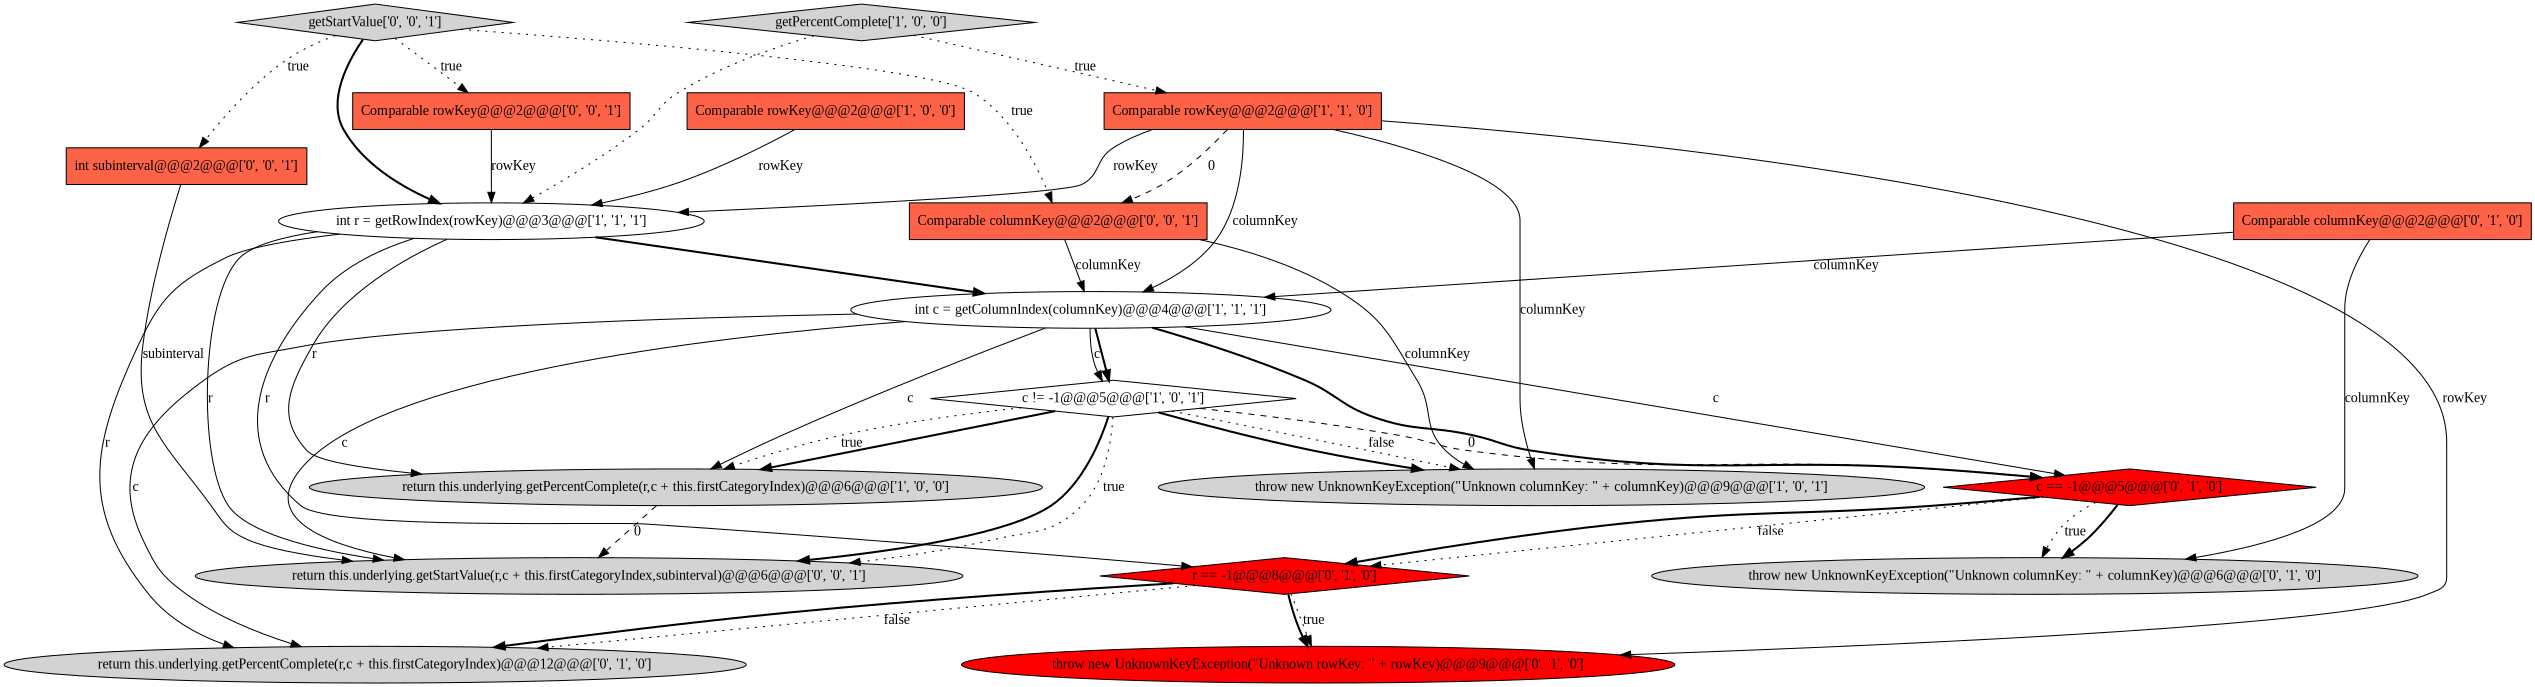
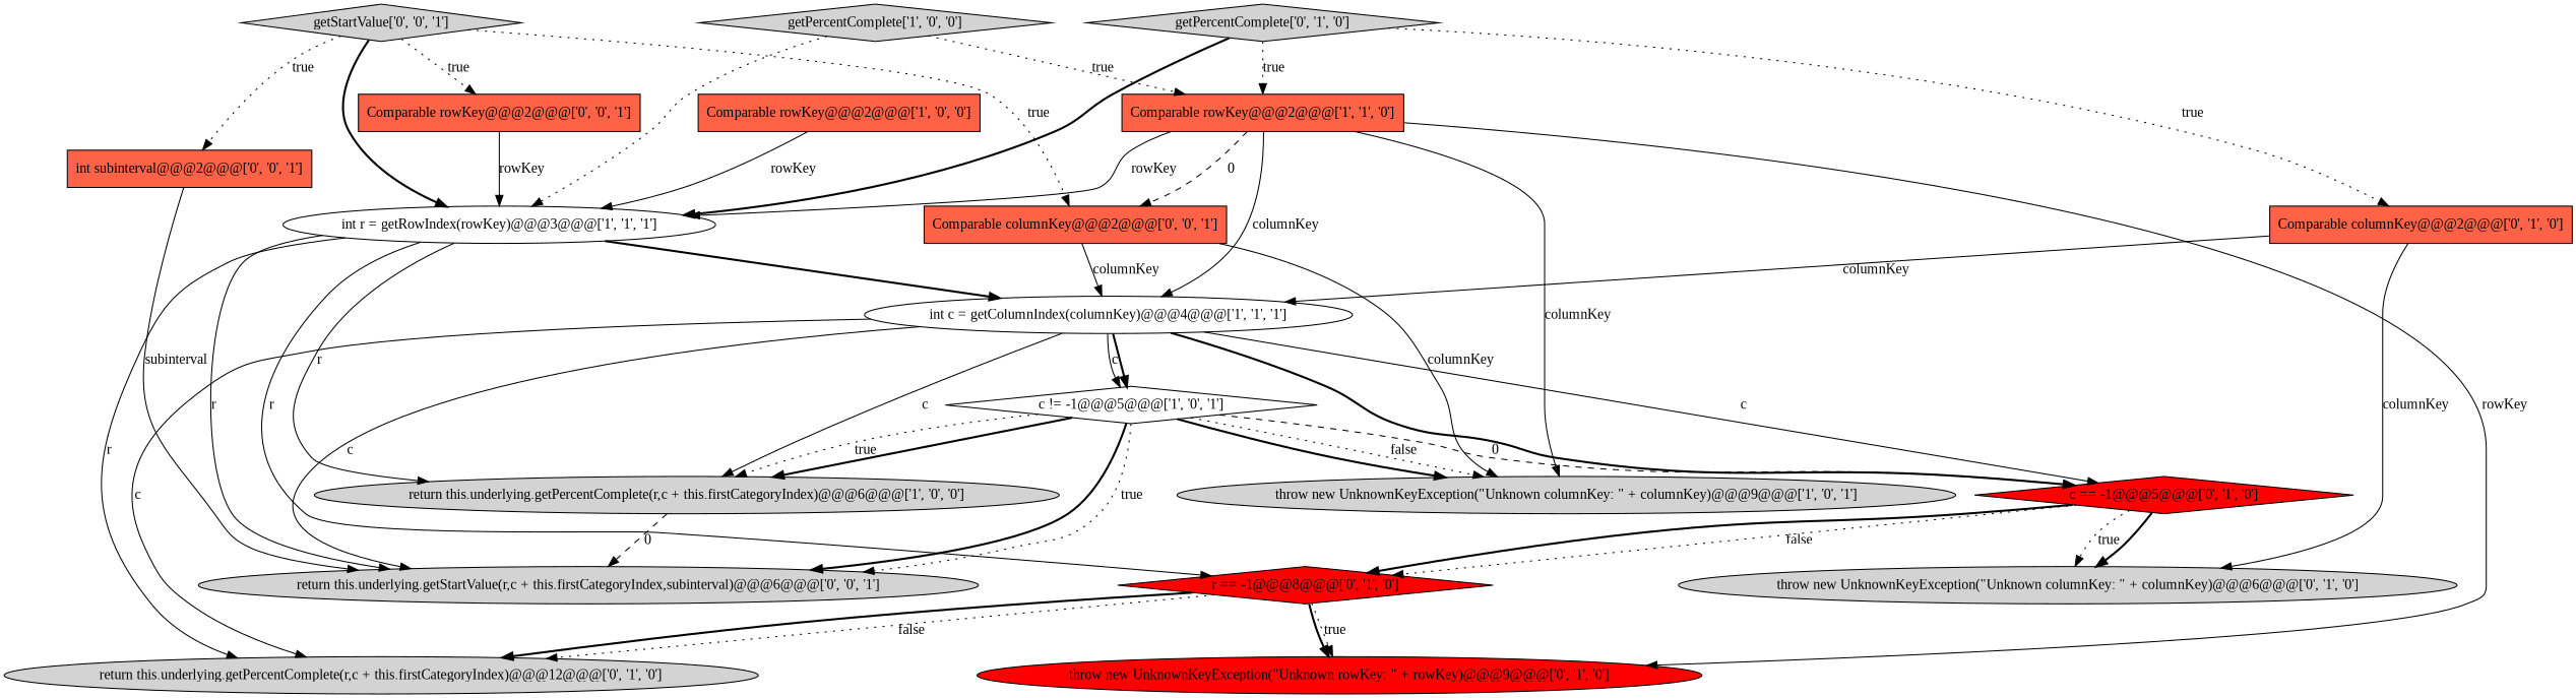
  digraph {
    fontname="Liberation Serif"
    node [fillcolor=lightgray fontname="Liberation Serif" shape=ellipse style=filled]
    edge [fontname="Liberation Serif" style=solid]
    n1 [label="return this.underlying.getPercentComplete(r,c + this.firstCategoryIndex)@@@12@@@['0', '1', '0']"]
    n2 [label="getPercentComplete['1', '0', '0']" shape=diamond]
    n3 [fillcolor=white label="int r = getRowIndex(rowKey)@@@3@@@['1', '1', '1']"]
    n4 [fillcolor=tomato label="Comparable rowKey@@@2@@@['1', '1', '0']" shape=box]
    n5 [fillcolor=tomato label="Comparable rowKey@@@2@@@['1', '0', '0']" shape=box]
    n6 [fillcolor=red label="r == -1@@@8@@@['0', '1', '0']" shape=diamond]
    n7 [label="return this.underlying.getStartValue(r,c + this.firstCategoryIndex,subinterval)@@@6@@@['0', '0', '1']"]
    n8 [fillcolor=white label="int c = getColumnIndex(columnKey)@@@4@@@['1', '1', '1']"]
    n9 [label="return this.underlying.getPercentComplete(r,c + this.firstCategoryIndex)@@@6@@@['1', '0', '0']"]
    n10 [fillcolor=red label="throw new UnknownKeyException(\"Unknown rowKey: \" + rowKey)@@@9@@@['0', '1', '0']"]
    n11 [fillcolor=tomato label="Comparable columnKey@@@2@@@['0', '0', '1']" shape=box]
    n12 [label="throw new UnknownKeyException(\"Unknown columnKey: \" + columnKey)@@@9@@@['1', '0', '1']"]
    n13 [label="throw new UnknownKeyException(\"Unknown columnKey: \" + columnKey)@@@6@@@['0', '1', '0']"]
    n14 [fillcolor=tomato label="Comparable rowKey@@@2@@@['0', '0', '1']" shape=box]
    n15 [fillcolor=tomato label="int subinterval@@@2@@@['0', '0', '1']" shape=box]
    n16 [fillcolor=red label="c == -1@@@5@@@['0', '1', '0']" shape=diamond]
    n17 [fillcolor=white label="c != -1@@@5@@@['1', '0', '1']" shape=diamond]
    n18 [label="getStartValue['0', '0', '1']" shape=diamond]
+   n19 [label="getPercentComplete['0', '1', '0']" shape=diamond]
    n20 [fillcolor=tomato label="Comparable columnKey@@@2@@@['0', '1', '0']" shape=box]
    n2 -> n3 [style=dotted]
    n2 -> n4 [label=true style=dotted]
    n3 -> n1 [label=r]
    n3 -> n6 [label=r]
    n3 -> n7 [label=r]
    n3 -> n8 [style=bold]
    n3 -> n9 [label=r]
    n4 -> n3 [label=rowKey]
    n4 -> n8 [label=columnKey]
    n4 -> n10 [label=rowKey]
    n4 -> n11 [label=0 style=dashed]
    n4 -> n12 [label=columnKey]
    n5 -> n3 [label=rowKey]
    n6 -> n1 [style=bold]
    n6 -> n1 [label=false style=dotted]
    n6 -> n10 [label=true style=dotted]
    n6 -> n10 [style=bold]
    n8 -> n1 [label=c]
    n8 -> n7 [label=c]
    n8 -> n9 [label=c]
    n8 -> n16 [style=bold]
    n8 -> n16 [label=c]
    n8 -> n17 [style=bold]
    n8 -> n17 [label=c]
    n9 -> n7 [label=0 style=dashed]
    n11 -> n8 [label=columnKey]
    n11 -> n12 [label=columnKey]
    n14 -> n3 [label=rowKey]
    n15 -> n7 [label=subinterval]
    n16 -> n6 [style=bold]
    n16 -> n6 [label=false style=dotted]
    n16 -> n13 [label=true style=dotted]
    n16 -> n13 [style=bold]
    n17 -> n7 [style=bold]
    n17 -> n7 [label=true style=dotted]
    n17 -> n9 [style=bold]
    n17 -> n9 [label=true style=dotted]
    n17 -> n12 [style=bold]
    n17 -> n12 [label=false style=dotted]
    n17 -> n16 [label=0 style=dashed]
    n18 -> n3 [style=bold]
    n18 -> n11 [label=true style=dotted]
    n18 -> n14 [label=true style=dotted]
    n18 -> n15 [label=true style=dotted]
+   n19 -> n3 [style=bold]
+   n19 -> n4 [label=true style=dotted]
+   n19 -> n20 [label=true style=dotted]
    n20 -> n8 [label=columnKey]
    n20 -> n13 [label=columnKey]
  }
